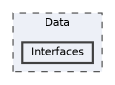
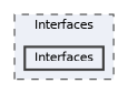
  digraph {
    compound=true
    n1 [color=grey25 fillcolor="#edf0f7" fontname=Helvetica fontsize=10 height=0.2 label=Interfaces shape=box style="filled,bold" width=0.4]
    subgraph cluster_1 {
      bgcolor="#edf0f7"
      fontname=Helvetica
      fontsize=10
-     label=Data
+     label=Interfaces
      pencolor=grey25
      style="filled,dashed"
      n1
    }
  }
